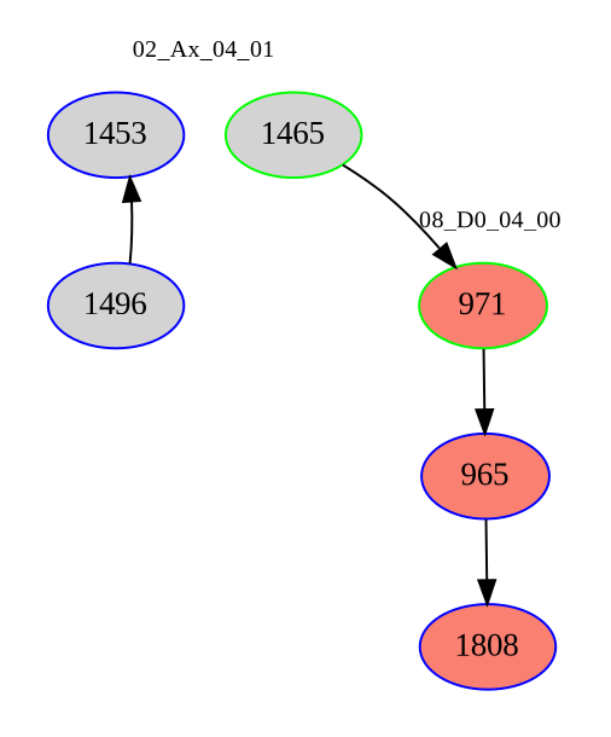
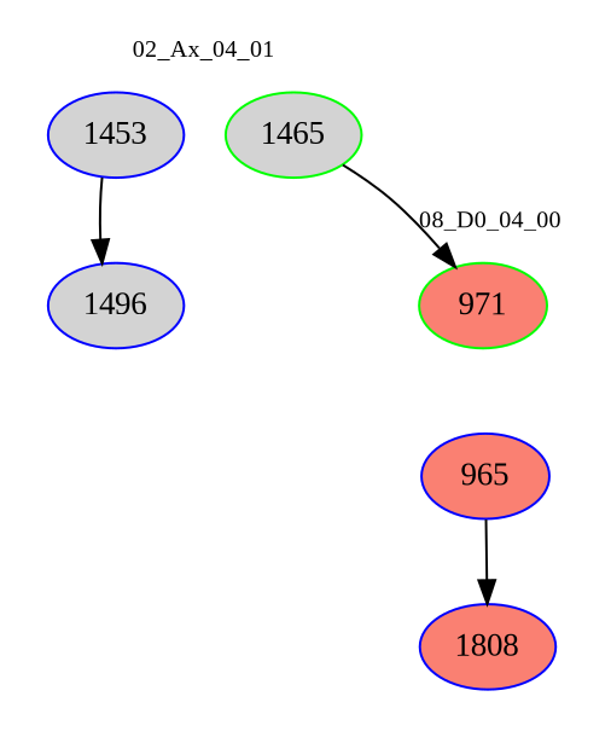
  digraph {
    fontname="Liberation Serif"
    node [color=blue fillcolor=lightgrey fontname="Liberation Serif" style=filled]
    edge [color=black fontname="Liberation Serif"]
    n1 [color=green label=1465]
    n2 [label=1453]
    n3 [label=1496]
    n4 [color=green fillcolor=salmon label=971]
    n5 [fillcolor=salmon label=965]
    n6 [fillcolor=salmon label=1808]
    subgraph cluster_1 {
      color=white
      fontsize=10
      label="02_Ax_04_01"
      n1
      n2
      n3
    }
    subgraph cluster_2 {
      color=white
      fontsize=10
      label="08_D0_04_00"
      n4
      n5
      n6
    }
    n1 -> n4
-   n3 -> n2
-   n4 -> n5
+   n2 -> n3
    n5 -> n6
  }
